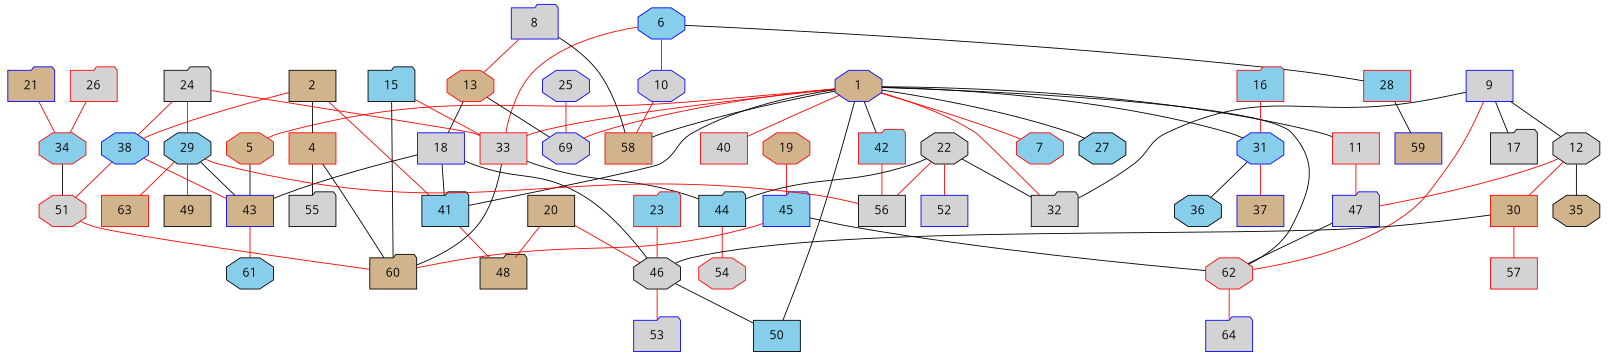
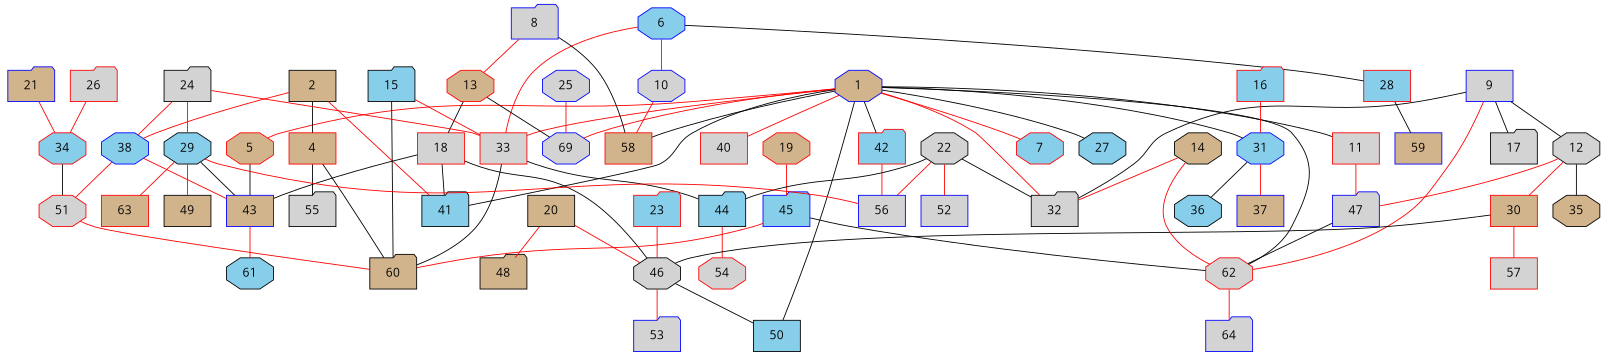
  graph {
    fontname="Open Sans"
    node [color=black fillcolor=lightgrey fontname="Open Sans" shape=octagon style=filled]
    edge [color=red fontname="Open Sans" weight=1.0]
    1 [color=blue fillcolor=tan]
    5 [color=red fillcolor=tan]
    7 [color=red fillcolor=skyblue]
    11 [color=red shape=box]
    27 [fillcolor=skyblue]
    31 [color=blue fillcolor=skyblue]
    32 [shape=folder]
    33 [color=red shape=box]
    n9 [color=blue label=69]
    40 [color=red shape=box]
    41 [fillcolor=skyblue shape=folder]
    42 [color=red fillcolor=skyblue shape=folder]
    50 [fillcolor=skyblue shape=box]
    58 [color=red fillcolor=tan shape=box]
    62 [color=red]
    43 [color=blue fillcolor=tan shape=box]
    47 [color=blue shape=folder]
    36 [fillcolor=skyblue]
    37 [color=blue fillcolor=tan shape=box]
    60 [fillcolor=tan shape=folder]
    44 [fillcolor=skyblue shape=folder]
    48 [fillcolor=tan shape=folder]
-   56 [shape=box]
+   56 [color=blue shape=box]
    64 [color=blue shape=folder]
    2 [fillcolor=tan shape=box]
    4 [color=red fillcolor=tan shape=box]
    38 [color=blue fillcolor=skyblue]
    55 [shape=folder]
    51 [color=red]
    61 [fillcolor=skyblue]
    6 [color=blue fillcolor=skyblue]
    10 [color=blue]
    28 [color=red fillcolor=skyblue shape=box]
    59 [color=blue fillcolor=tan shape=box]
    8 [color=blue shape=folder]
    13 [color=red fillcolor=tan]
    9 [color=blue shape=box]
    12
    17 [shape=folder]
    30 [color=red fillcolor=tan shape=box]
    35 [fillcolor=tan]
-   18 [color=blue shape=box]
+   18 [color=red shape=box]
    46
    57 [color=red shape=box]
+   14 [fillcolor=tan]
    15 [fillcolor=skyblue shape=folder]
    16 [color=red fillcolor=skyblue shape=folder]
    53 [color=blue shape=folder]
    19 [color=red fillcolor=tan]
    45 [color=blue fillcolor=skyblue shape=folder]
    20 [fillcolor=tan shape=box]
    21 [color=blue fillcolor=tan shape=folder]
    34 [color=red fillcolor=skyblue]
    22
    52 [color=blue shape=box]
    54 [color=red]
    23 [color=red fillcolor=skyblue shape=folder]
    24 [shape=folder]
    29 [fillcolor=skyblue]
    49 [fillcolor=tan shape=box]
    63 [color=red fillcolor=tan shape=box]
    25 [color=blue]
    26 [color=red shape=folder]
    1 -- 5
    1 -- 7
    1 -- 11 [color=black]
    1 -- 27 [color=black]
    1 -- 31 [color=black]
    1 -- 32
    1 -- 33
    1 -- n9
    1 -- 40
    1 -- 41 [color=black]
    1 -- 42 [color=black]
    1 -- 50 [color=black]
    1 -- 58 [color=black]
    1 -- 62 [color=black]
    5 -- 43 [color=black]
    11 -- 47
    31 -- 36 [color=black]
    31 -- 37
    33 -- 60 [color=black]
    33 -- 44 [color=black]
-   41 -- 48
    42 -- 56
    62 -- 64
    43 -- 61
    47 -- 62 [color=black]
    44 -- 54
    2 -- 41
    2 -- 4 [color=black]
    2 -- 38
    4 -- 60 [color=black]
    4 -- 55 [color=black]
    38 -- 43
    38 -- 51
    51 -- 60
    6 -- 33
    6 -- 10
    6 -- 28 [color=black]
    10 -- 58
    28 -- 59 [color=black]
    8 -- 58 [color=black]
    8 -- 13
    13 -- n9 [color=black]
    13 -- 18 [color=black]
    9 -- 32 [color=black]
    9 -- 62
    9 -- 12 [color=black]
    9 -- 17 [color=black]
    12 -- 47
    12 -- 30
    12 -- 35 [color=black]
    30 -- 46 [color=black]
    30 -- 57
    18 -- 41 [color=black]
    18 -- 43 [color=black]
    18 -- 46 [color=black]
    46 -- 50 [color=black]
    46 -- 53
+   14 -- 32
+   14 -- 62 [weight=2.0]
    15 -- 33
    15 -- 60 [color=black]
    16 -- 31
    19 -- 45
    45 -- 62 [color=black]
    45 -- 60
    20 -- 48
    20 -- 46
    21 -- 34
    34 -- 51 [color=black]
    22 -- 32 [color=black]
    22 -- 44 [color=black]
    22 -- 56
    22 -- 52
    23 -- 46
    24 -- 33
    24 -- 38
    24 -- 29
    29 -- 43 [color=black]
    29 -- 56
    29 -- 49
    29 -- 63
    25 -- n9
    26 -- 34
  }
